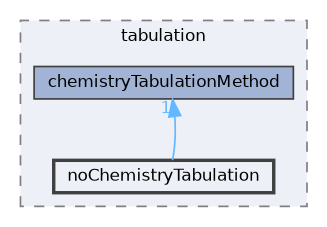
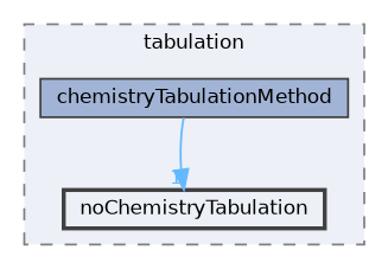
  digraph {
    compound=true
    node [color=grey25 fontname=Helvetica fontsize=10 shape=box]
    n1 [fillcolor="#a2b4d6" height=0.2 label=chemistryTabulationMethod style=filled width=0.4]
    n2 [fillcolor="#edf0f7" height=0.2 label=noChemistryTabulation style="filled,bold" width=0.4]
    subgraph cluster_1 {
      bgcolor="#edf0f7"
      fontname=Helvetica
      fontsize=10
      label=tabulation
      pencolor=grey50
      style="filled,dashed"
      n1
      n2
    }
-   n2 -> n1 [color=steelblue1 fontcolor=steelblue1 fontname=Helvetica fontsize=10 headlabel=1 labeldistance=1.5 labelfontname=Helvetica labelfontsize=10]
+   n1 -> n2 [color=steelblue1 fontcolor=steelblue1 fontname=Helvetica fontsize=10 headlabel=1 labeldistance=1.5 labelfontname=Helvetica labelfontsize=10]
  }
